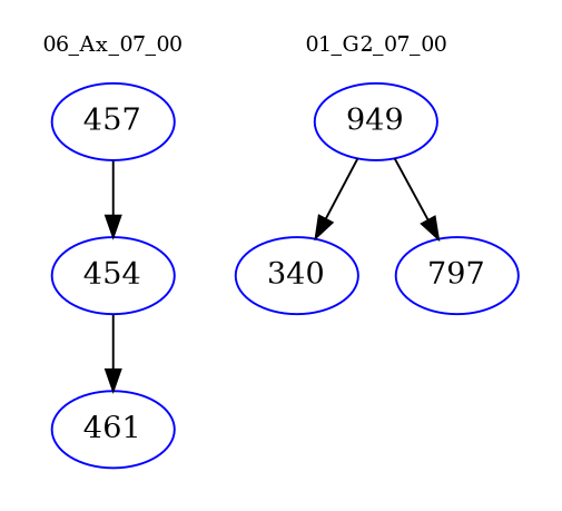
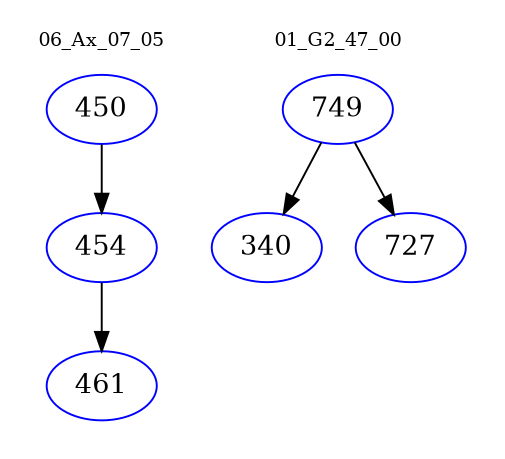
  digraph {
    fontname="DejaVu Serif"
    node [color=blue fontname="DejaVu Serif"]
    edge [color=black fontname="DejaVu Serif"]
    n1 [label=454]
-   n2 [label=457]
+   n2 [label=450]
    n3 [label=461]
-   n4 [label=949]
+   n4 [label=749]
    n5 [label=340]
-   n6 [label=797]
+   n6 [label=727]
    subgraph cluster_1 {
      color=white
      fontsize=10
-     label="06_Ax_07_00"
+     label="06_Ax_07_05"
      n1
      n2
      n3
    }
    subgraph cluster_2 {
      color=white
      fontsize=10
-     label="01_G2_07_00"
+     label="01_G2_47_00"
      n4
      n5
      n6
    }
    n1 -> n3
    n2 -> n1
    n4 -> n5
    n4 -> n6
  }
